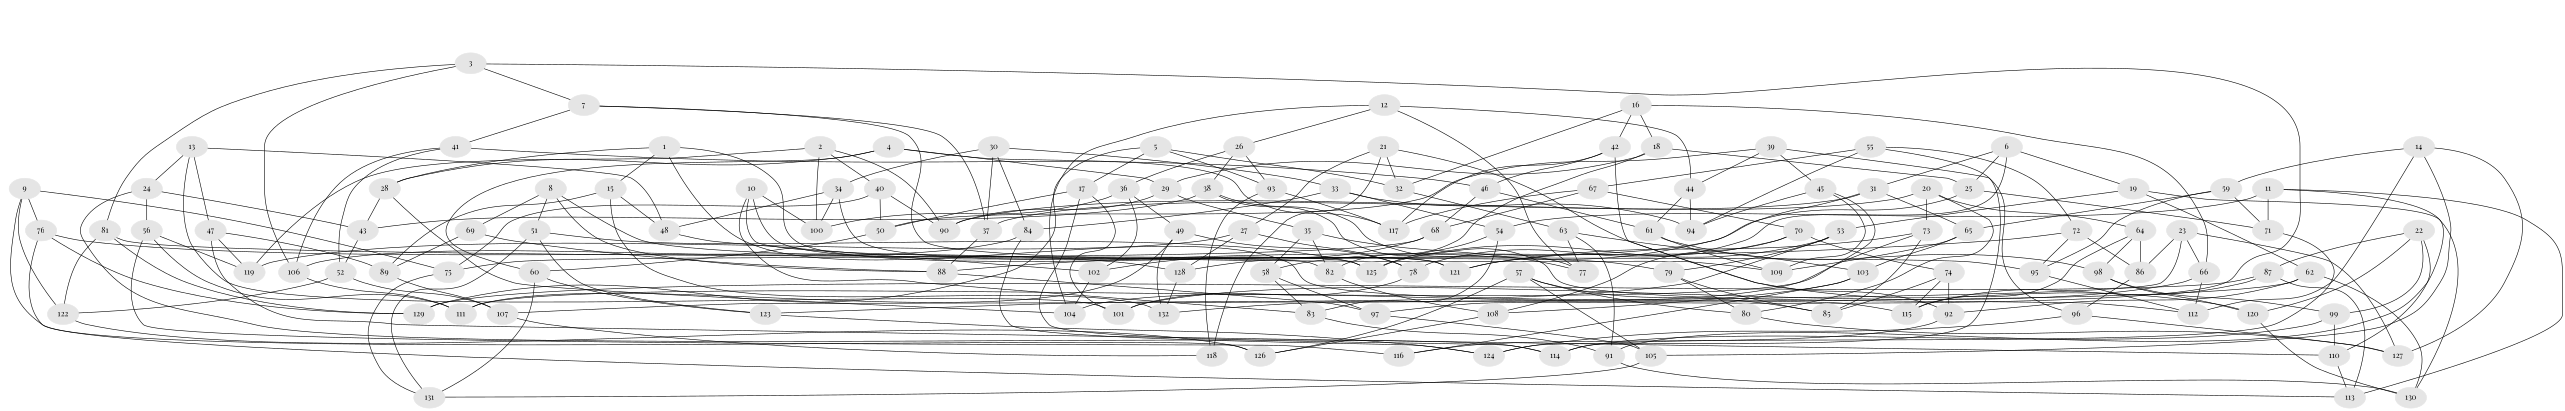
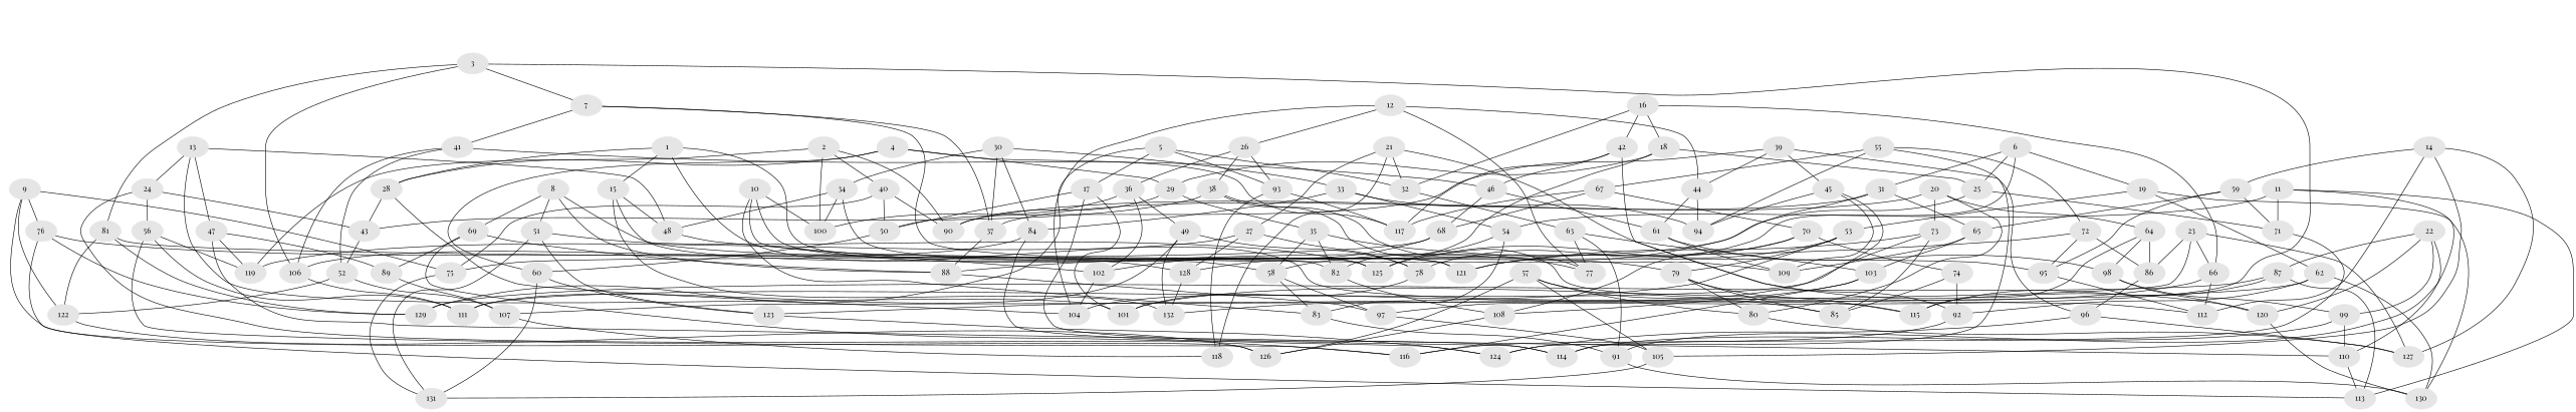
  graph {
    fontname="Playfair Display"
    node [color=gray90 fontname="Playfair Display" style=filled]
    edge [fontname="Playfair Display"]
    1
    15
    28
    115
    121
    48
    89
    132
    104
    43
    2
    40
    90
    100
    119
    75
    50
    3
    7
    81
    97
    106
    37
    41
    109
    129
    122
    95
    105
    111
    4
    29
    60
    117
    35
    123
    131
    5
    17
    32
    93
    101
    114
    63
    118
    6
    19
    25
    31
    78
    53
    62
    130
    71
    128
    58
    65
    88
    46
    52
    8
    51
    69
    79
    125
    116
    80
    85
    9
    76
    126
    113
    10
    82
    83
    108
    91
    11
    54
    12
    26
    44
    77
    36
    38
    94
    61
    13
    24
    47
    56
    110
    102
    14
    59
    112
    127
    107
    16
    18
    42
    66
    92
    20
    64
    73
    86
    98
    21
    27
    120
    22
    87
    99
    23
    96
    49
    30
    33
    34
    84
    124
    103
    39
    45
    68
    55
    67
    72
    70
    57
    74
    1 -- 15
    1 -- 28
    1 -- 115
    1 -- 121
    15 -- 48
-   15 -- 89
+   15 -- 58
    15 -- 132
    28 -- 104
    28 -- 43
    48 -- 102
    89 -- 107
    43 -- 52
    2 -- 40
    2 -- 90
    2 -- 100
    2 -- 119
    40 -- 90
    40 -- 75
    40 -- 50
    75 -- 131
    50 -- 60
    3 -- 7
    3 -- 81
    3 -- 97
    3 -- 106
    7 -- 37
    7 -- 41
    7 -- 109
    81 -- 129
    81 -- 122
    81 -- 95
    97 -- 105
    106 -- 111
    37 -- 88
    41 -- 106
    41 -- 46
    41 -- 52
    122 -- 126
    95 -- 112
    105 -- 131
    4 -- 28
    4 -- 29
    4 -- 60
    4 -- 117
    29 -- 90
    29 -- 35
    60 -- 123
    60 -- 131
    35 -- 58
    35 -- 82
    35 -- 77
    123 -- 124
    5 -- 129
    5 -- 17
    5 -- 32
    5 -- 93
    17 -- 50
    17 -- 101
    17 -- 114
    32 -- 63
    93 -- 117
    93 -- 118
    63 -- 91
    63 -- 77
    63 -- 103
    6 -- 19
    6 -- 25
    6 -- 31
    6 -- 78
    19 -- 53
    19 -- 62
    19 -- 130
    25 -- 71
    25 -- 128
    31 -- 37
    31 -- 58
    31 -- 65
    78 -- 101
    53 -- 123
    53 -- 79
    53 -- 125
    62 -- 132
    62 -- 130
    62 -- 92
    71 -- 114
    128 -- 132
    58 -- 97
    58 -- 83
    65 -- 109
    65 -- 103
    88 -- 97
    46 -- 61
    46 -- 68
    52 -- 122
    52 -- 107
    8 -- 88
    8 -- 51
    8 -- 69
    8 -- 79
    51 -- 123
    51 -- 131
    51 -- 125
    69 -- 89
    69 -- 88
+   69 -- 116
    79 -- 80
    79 -- 85
    80 -- 127
    9 -- 75
    9 -- 122
    9 -- 76
    9 -- 126
    76 -- 129
    76 -- 128
    76 -- 113
    10 -- 100
    10 -- 125
    10 -- 82
    10 -- 83
    82 -- 108
    83 -- 91
    108 -- 126
    91 -- 130
    11 -- 71
    11 -- 113
    11 -- 91
    11 -- 54
    54 -- 125
    54 -- 83
    12 -- 104
    12 -- 26
    12 -- 44
    12 -- 77
    26 -- 93
    26 -- 36
    26 -- 38
    44 -- 94
    44 -- 61
    36 -- 100
    36 -- 102
    36 -- 49
    38 -- 43
    38 -- 77
    38 -- 112
    61 -- 109
    61 -- 98
    13 -- 48
    13 -- 101
    13 -- 24
    13 -- 47
    24 -- 43
    24 -- 114
    24 -- 56
    47 -- 89
    47 -- 119
    47 -- 110
    56 -- 119
    56 -- 111
    56 -- 116
    110 -- 113
    102 -- 104
    14 -- 105
    14 -- 59
    14 -- 112
    14 -- 127
    59 -- 95
    59 -- 71
    59 -- 65
    107 -- 118
    16 -- 32
    16 -- 18
    16 -- 42
    16 -- 66
    18 -- 29
    18 -- 25
    18 -- 82
    42 -- 117
    42 -- 46
    42 -- 92
    66 -- 101
    66 -- 112
    92 -- 116
    20 -- 90
    20 -- 80
    20 -- 64
    20 -- 73
    64 -- 115
    64 -- 86
    64 -- 98
    73 -- 121
    73 -- 111
    73 -- 85
    86 -- 96
    98 -- 120
    98 -- 99
    21 -- 32
    21 -- 118
    21 -- 27
    21 -- 120
    27 -- 119
    27 -- 78
    27 -- 128
    120 -- 130
    22 -- 110
    22 -- 120
    22 -- 87
    22 -- 99
    87 -- 115
    87 -- 129
    87 -- 113
    99 -- 114
    99 -- 110
    23 -- 127
    23 -- 107
    23 -- 66
    23 -- 86
    96 -- 127
    96 -- 124
    49 -- 132
    49 -- 111
    49 -- 78
    30 -- 37
    30 -- 33
    30 -- 34
    30 -- 84
    33 -- 54
    33 -- 94
    33 -- 84
    34 -- 121
    34 -- 48
    34 -- 100
    84 -- 106
    84 -- 124
    103 -- 116
    103 -- 108
    39 -- 50
    39 -- 44
    39 -- 96
    39 -- 45
    45 -- 104
    45 -- 109
    45 -- 94
    68 -- 75
    68 -- 102
    55 -- 94
    55 -- 124
    55 -- 67
    55 -- 72
    67 -- 117
    67 -- 68
    67 -- 70
    72 -- 95
    72 -- 88
    72 -- 86
    70 -- 121
    70 -- 108
    70 -- 74
    57 -- 105
    57 -- 80
    57 -- 85
    57 -- 126
-   74 -- 115
+   79 -- 115
    74 -- 85
    74 -- 92
  }
